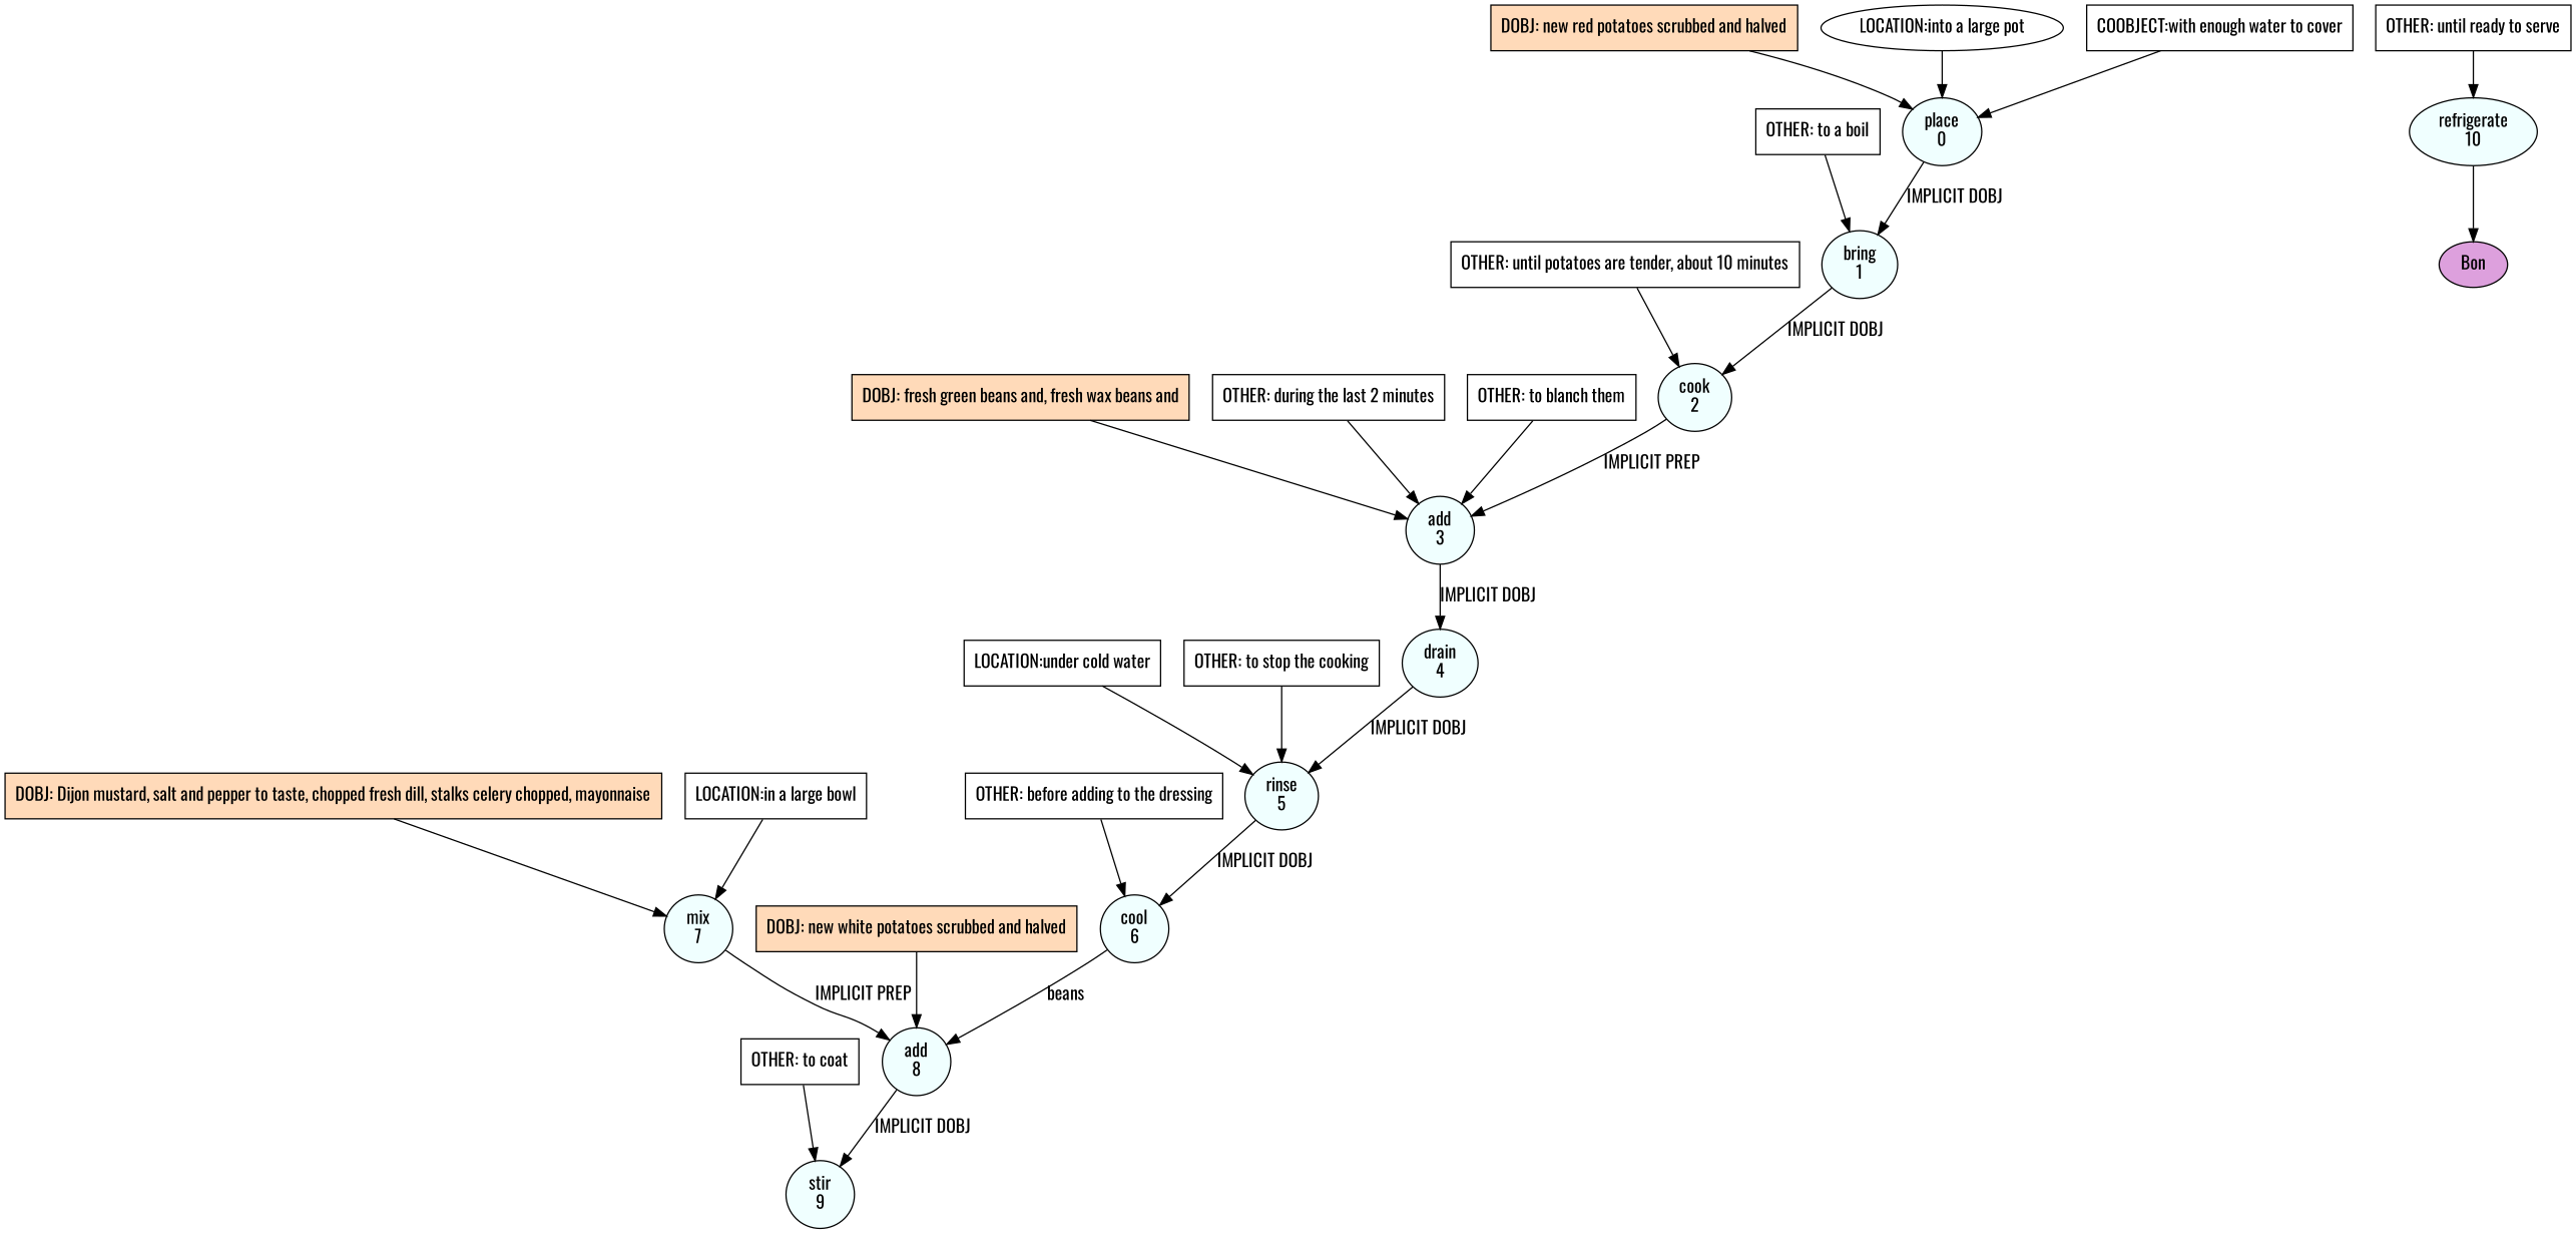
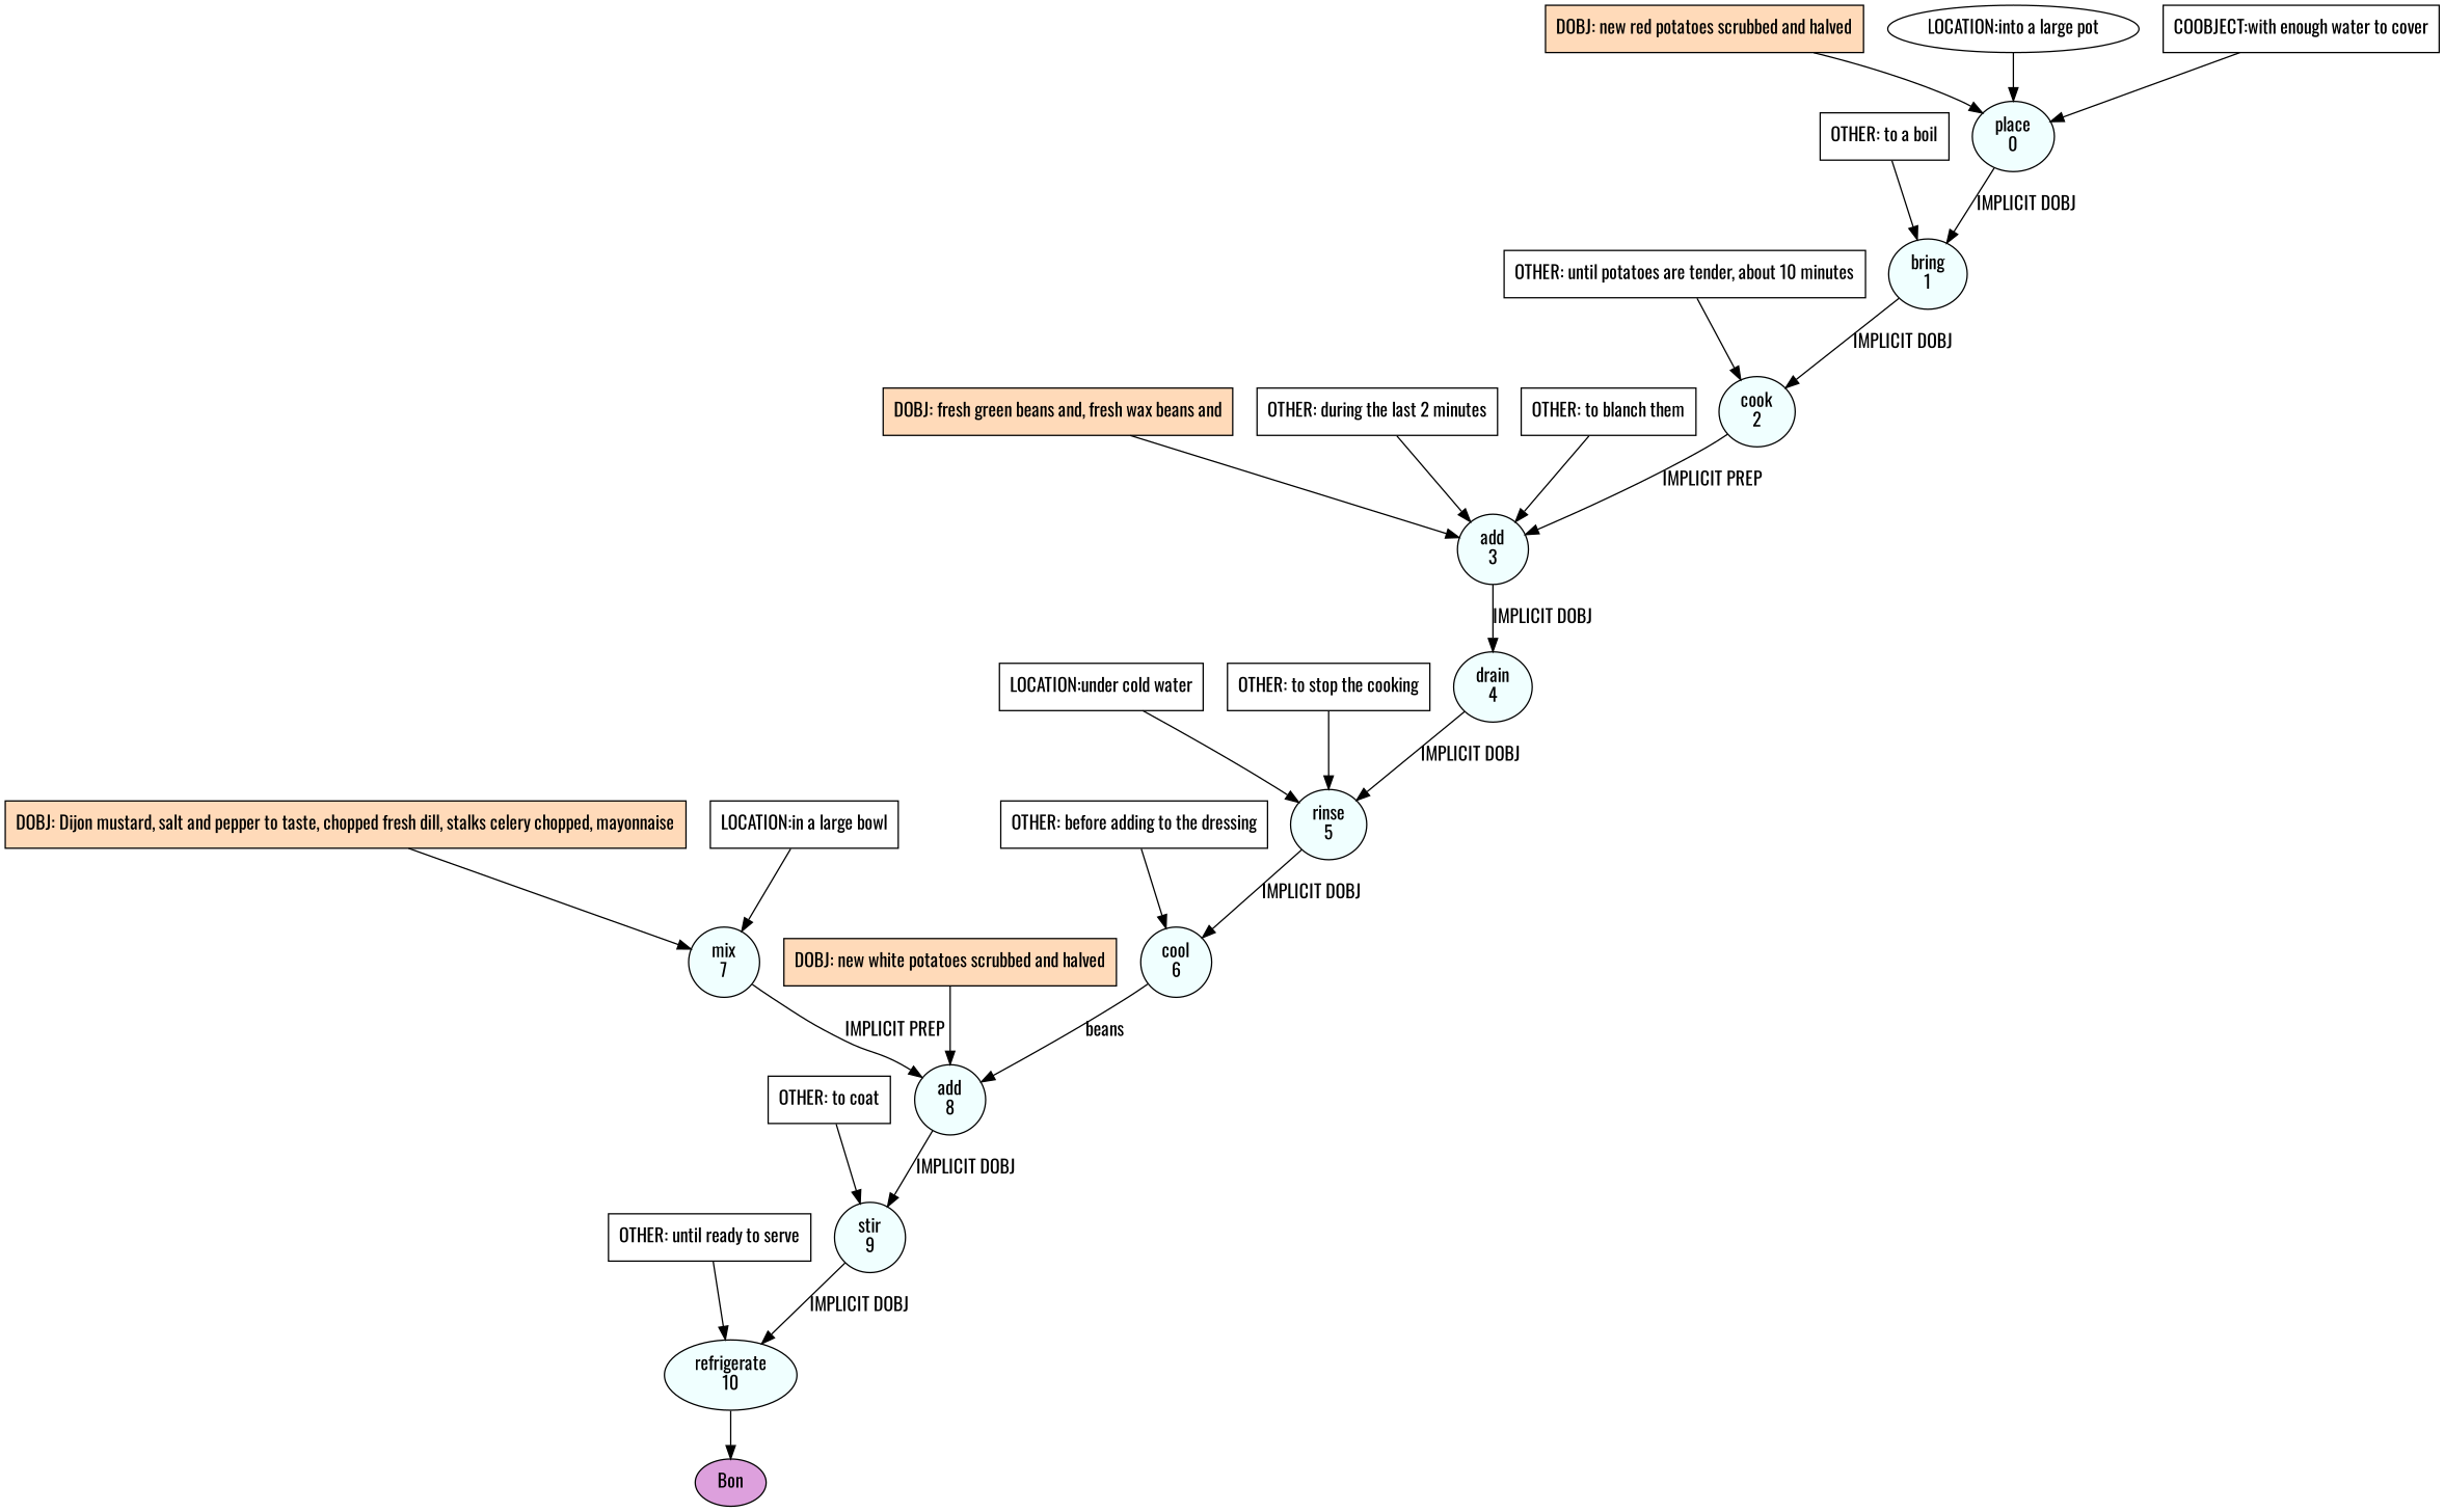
  digraph {
    fontname=Oswald
    node [fillcolor=white fontname=Oswald shape=box style=filled]
    edge [fontname=Oswald]
    n1 [fillcolor=azure label="place\n0" shape=oval]
    n2 [fillcolor=azure label="bring\n1" shape=oval]
    n3 [fillcolor=azure label="cook\n2" shape=oval]
    n4 [fillcolor=azure label="add\n3" shape=oval]
    n5 [fillcolor=azure label="drain\n4" shape=oval]
    n6 [fillcolor=azure label="rinse\n5" shape=oval]
    n7 [fillcolor=azure label="cool\n6" shape=oval]
    n8 [fillcolor=azure label="add\n8" shape=oval]
    n9 [fillcolor=azure label="stir\n9" shape=oval]
    n10 [fillcolor=azure label="mix\n7" shape=oval]
    n11 [fillcolor=azure label="refrigerate\n10" shape=oval]
    n12 [fillcolor=plum label=Bon shape=oval]
    n13 [fillcolor=peachpuff label="DOBJ: Dijon mustard, salt and pepper to taste, chopped fresh dill, stalks celery chopped, mayonnaise"]
    n14 [label="LOCATION:in a large bowl"]
    n15 [fillcolor=peachpuff label="DOBJ: new red potatoes scrubbed and halved"]
    n16 [label="LOCATION:into a large pot" shape=ellipse]
    n17 [label="COOBJECT:with enough water to cover"]
    n18 [label="OTHER: to a boil"]
    n19 [label="OTHER: until potatoes are tender, about 10 minutes"]
    n20 [fillcolor=peachpuff label="DOBJ: fresh green beans and, fresh wax beans and"]
    n21 [label="OTHER: during the last 2 minutes"]
    n22 [label="OTHER: to blanch them"]
    n23 [label="LOCATION:under cold water"]
    n24 [label="OTHER: to stop the cooking"]
    n25 [label="OTHER: before adding to the dressing"]
    n26 [fillcolor=peachpuff label="DOBJ: new white potatoes scrubbed and halved"]
    n27 [label="OTHER: to coat"]
    n28 [label="OTHER: until ready to serve"]
    n1 -> n2 [label="IMPLICIT DOBJ"]
    n2 -> n3 [label="IMPLICIT DOBJ"]
    n3 -> n4 [label="IMPLICIT PREP"]
    n4 -> n5 [label="IMPLICIT DOBJ"]
    n5 -> n6 [label="IMPLICIT DOBJ"]
    n6 -> n7 [label="IMPLICIT DOBJ"]
    n7 -> n8 [label=beans]
    n8 -> n9 [label="IMPLICIT DOBJ"]
+   n9 -> n11 [label="IMPLICIT DOBJ"]
    n10 -> n8 [label="IMPLICIT PREP"]
    n11 -> n12
    n13 -> n10
    n14 -> n10
    n15 -> n1
    n16 -> n1
    n17 -> n1
    n18 -> n2
    n19 -> n3
    n20 -> n4
    n21 -> n4
    n22 -> n4
    n23 -> n6
    n24 -> n6
    n25 -> n7
    n26 -> n8
    n27 -> n9
    n28 -> n11
  }
